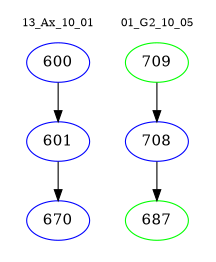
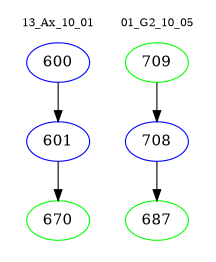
  digraph {
    node [color=blue]
    edge [color=black]
    n1 [label=600]
    n2 [label=601]
-   n3 [label=670]
+   n3 [color=green label=670]
    n4 [color=green label=709]
    n5 [label=708]
    n6 [color=green label=687]
    subgraph cluster_1 {
      color=white
      fontsize=10
      label="13_Ax_10_01"
      n1
      n2
      n3
    }
    subgraph cluster_2 {
      color=white
      fontsize=10
      label="01_G2_10_05"
      n4
      n5
      n6
    }
    n1 -> n2
    n2 -> n3
    n4 -> n5
    n5 -> n6
  }
